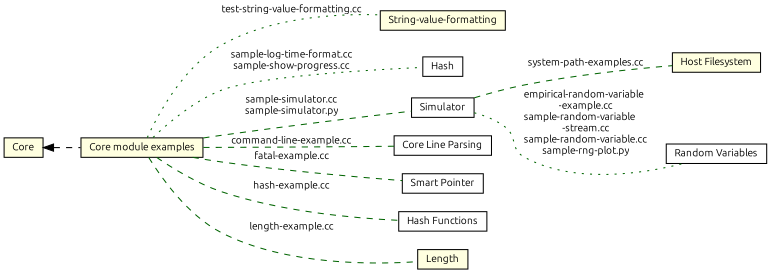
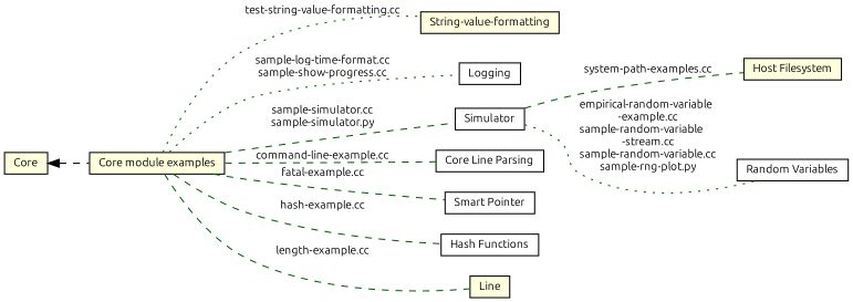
  digraph {
    fontname=Ubuntu
    rankdir=LR
    node [color=black fillcolor=white fontname=Ubuntu fontsize=10 shape=box style=filled]
    edge [color=darkgreen dir=none fontname=Ubuntu fontsize=10 labelfontname=Helvetica labelfontsize=10 shape=plaintext style=dashed]
    n1 [fillcolor=lightyellow height=0.2 label="String-value-formatting" width=0.4]
    n2 [fillcolor=lightyellow height=0.2 label="Host Filesystem" width=0.4]
-   n3 [height=0.2 label=Hash width=0.4]
+   n3 [height=0.2 label=Logging width=0.4]
    n4 [height=0.2 label=Simulator width=0.4]
    n5 [height=0.2 label="Random Variables" width=0.4]
    n6 [height=0.2 label="Core Line Parsing" width=0.4]
    n7 [height=0.2 label="Smart Pointer" width=0.4]
    n8 [fillcolor=lightyellow fontcolor=black height=0.2 label="Core module examples" width=0.4]
    n9 [height=0.2 label="Hash Functions" width=0.4]
-   n10 [fillcolor=lightyellow height=0.2 label=Length width=0.4]
+   n10 [fillcolor=lightyellow height=0.2 label=Line width=0.4]
    n11 [fillcolor=lightyellow height=0.2 label=Core width=0.4]
    n4 -> n2 [label="system-path-examples.cc"]
    n4 -> n5 [label="empirical-random-variable\l-example.cc\nsample-random-variable\l-stream.cc\nsample-random-variable.cc\nsample-rng-plot.py" style=dotted]
    n8 -> n1 [label="test-string-value-formatting.cc" style=dotted]
    n8 -> n3 [label="sample-log-time-format.cc\nsample-show-progress.cc" style=dotted]
    n8 -> n4 [label="sample-simulator.cc\nsample-simulator.py"]
    n8 -> n6 [label="command-line-example.cc"]
    n8 -> n7 [label="fatal-example.cc"]
    n8 -> n9 [label="hash-example.cc"]
    n8 -> n10 [label="length-example.cc"]
    n11 -> n8 [dir=back color=""]
  }
